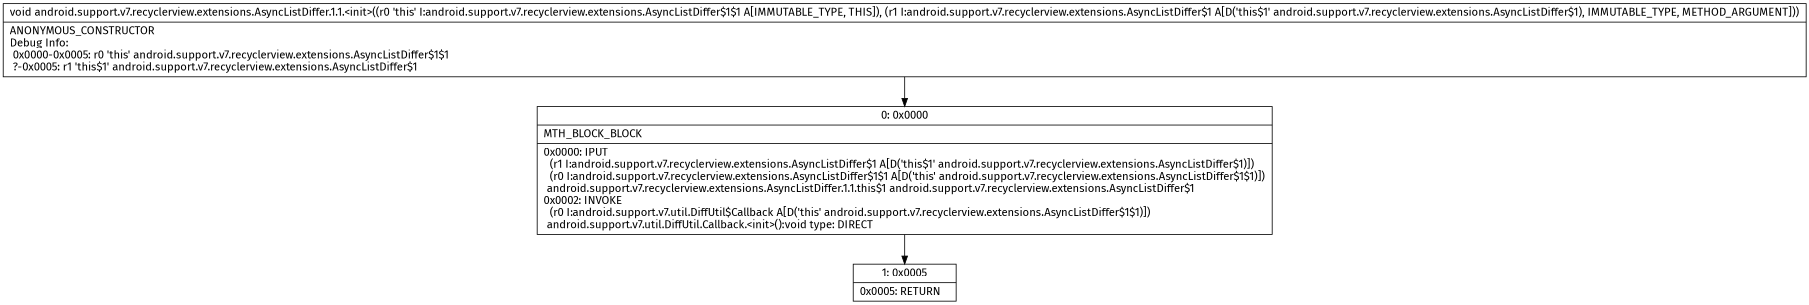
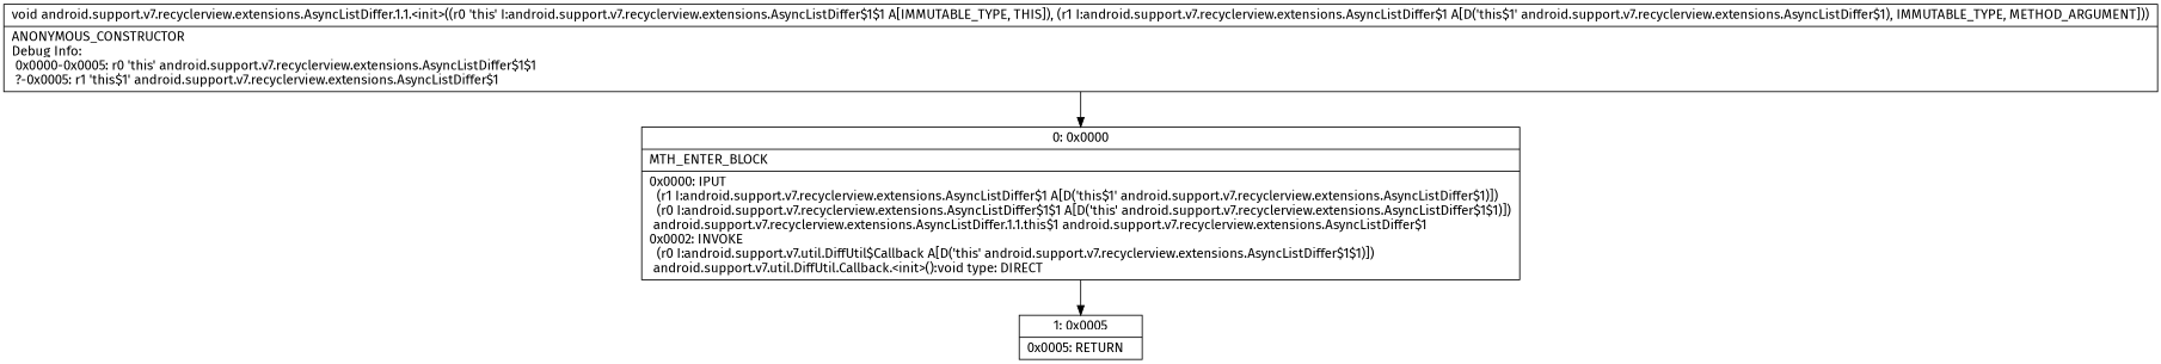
  digraph {
    fontname="Fira Sans"
    node [shape=record fontname="Fira Sans"]
    edge [fontname="Fira Sans"]
-   n1 [label="{0\:\ 0x0000|MTH_BLOCK_BLOCK\l|0x0000: IPUT  \l  (r1 I:android.support.v7.recyclerview.extensions.AsyncListDiffer$1 A[D('this$1' android.support.v7.recyclerview.extensions.AsyncListDiffer$1)])\l  (r0 I:android.support.v7.recyclerview.extensions.AsyncListDiffer$1$1 A[D('this' android.support.v7.recyclerview.extensions.AsyncListDiffer$1$1)])\l android.support.v7.recyclerview.extensions.AsyncListDiffer.1.1.this$1 android.support.v7.recyclerview.extensions.AsyncListDiffer$1 \l0x0002: INVOKE  \l  (r0 I:android.support.v7.util.DiffUtil$Callback A[D('this' android.support.v7.recyclerview.extensions.AsyncListDiffer$1$1)])\l android.support.v7.util.DiffUtil.Callback.\<init\>():void type: DIRECT \l}"]
+   n1 [label="{0\:\ 0x0000|MTH_ENTER_BLOCK\l|0x0000: IPUT  \l  (r1 I:android.support.v7.recyclerview.extensions.AsyncListDiffer$1 A[D('this$1' android.support.v7.recyclerview.extensions.AsyncListDiffer$1)])\l  (r0 I:android.support.v7.recyclerview.extensions.AsyncListDiffer$1$1 A[D('this' android.support.v7.recyclerview.extensions.AsyncListDiffer$1$1)])\l android.support.v7.recyclerview.extensions.AsyncListDiffer.1.1.this$1 android.support.v7.recyclerview.extensions.AsyncListDiffer$1 \l0x0002: INVOKE  \l  (r0 I:android.support.v7.util.DiffUtil$Callback A[D('this' android.support.v7.recyclerview.extensions.AsyncListDiffer$1$1)])\l android.support.v7.util.DiffUtil.Callback.\<init\>():void type: DIRECT \l}"]
    n2 [label="{1\:\ 0x0005|0x0005: RETURN   \l}"]
    n3 [label="{void android.support.v7.recyclerview.extensions.AsyncListDiffer.1.1.\<init\>((r0 'this' I:android.support.v7.recyclerview.extensions.AsyncListDiffer$1$1 A[IMMUTABLE_TYPE, THIS]), (r1 I:android.support.v7.recyclerview.extensions.AsyncListDiffer$1 A[D('this$1' android.support.v7.recyclerview.extensions.AsyncListDiffer$1), IMMUTABLE_TYPE, METHOD_ARGUMENT]))  | ANONYMOUS_CONSTRUCTOR\lDebug Info:\l  0x0000\-0x0005: r0 'this' android.support.v7.recyclerview.extensions.AsyncListDiffer$1$1\l  ?\-0x0005: r1 'this$1' android.support.v7.recyclerview.extensions.AsyncListDiffer$1\l}"]
    n1 -> n2
    n3 -> n1
  }
